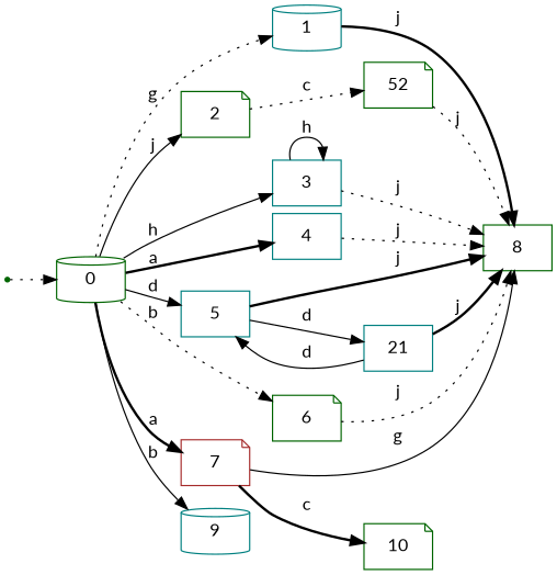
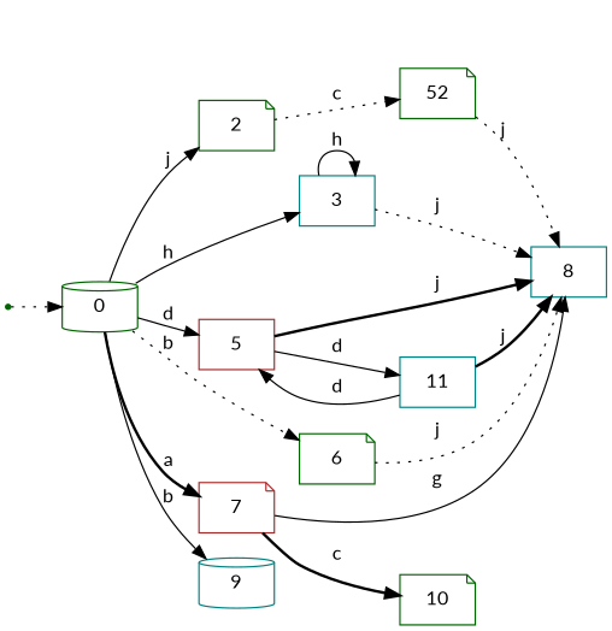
  digraph {
    fontname=Lato
    rankdir=LR
    node [color=darkgreen fontname=Lato shape=note]
    edge [fontname=Lato style=dotted]
    dummy0 [shape=point]
    0 [shape=cylinder]
-   1 [color=teal shape=cylinder]
    2
    3 [color=teal shape=box]
-   4 [color=teal shape=box]
-   5 [color=teal shape=box]
+   5 [color=brown shape=box]
    6
    7 [color=brown]
    9 [color=teal shape=cylinder]
-   8 [shape=box]
+   8 [color=teal shape=box]
    n12 [label=52]
-   11 [color=teal shape=box label=21]
+   11 [color=teal shape=box]
    10
    dummy0 -> 0
-   0 -> 1 [label=g]
    0 -> 2 [label=j style=solid]
    0 -> 3 [label=h style=solid]
-   0 -> 4 [label=a style=bold]
    0 -> 5 [label=d style=solid]
    0 -> 6 [label=b]
    0 -> 7 [label=a style=bold]
    0 -> 9 [label=b style=solid]
-   1 -> 8 [label=j style=bold]
    2 -> n12 [label=c]
    3 -> 3 [label=h style=solid]
    3 -> 8 [label=j]
-   4 -> 8 [label=j]
    5 -> 8 [label=j style=bold]
    5 -> 11 [label=d style=solid]
    6 -> 8 [label=j]
    7 -> 8 [label=g style=solid]
    7 -> 10 [label=c style=bold]
    n12 -> 8 [label=j]
    11 -> 5 [label=d style=solid]
    11 -> 8 [label=j style=bold]
  }
